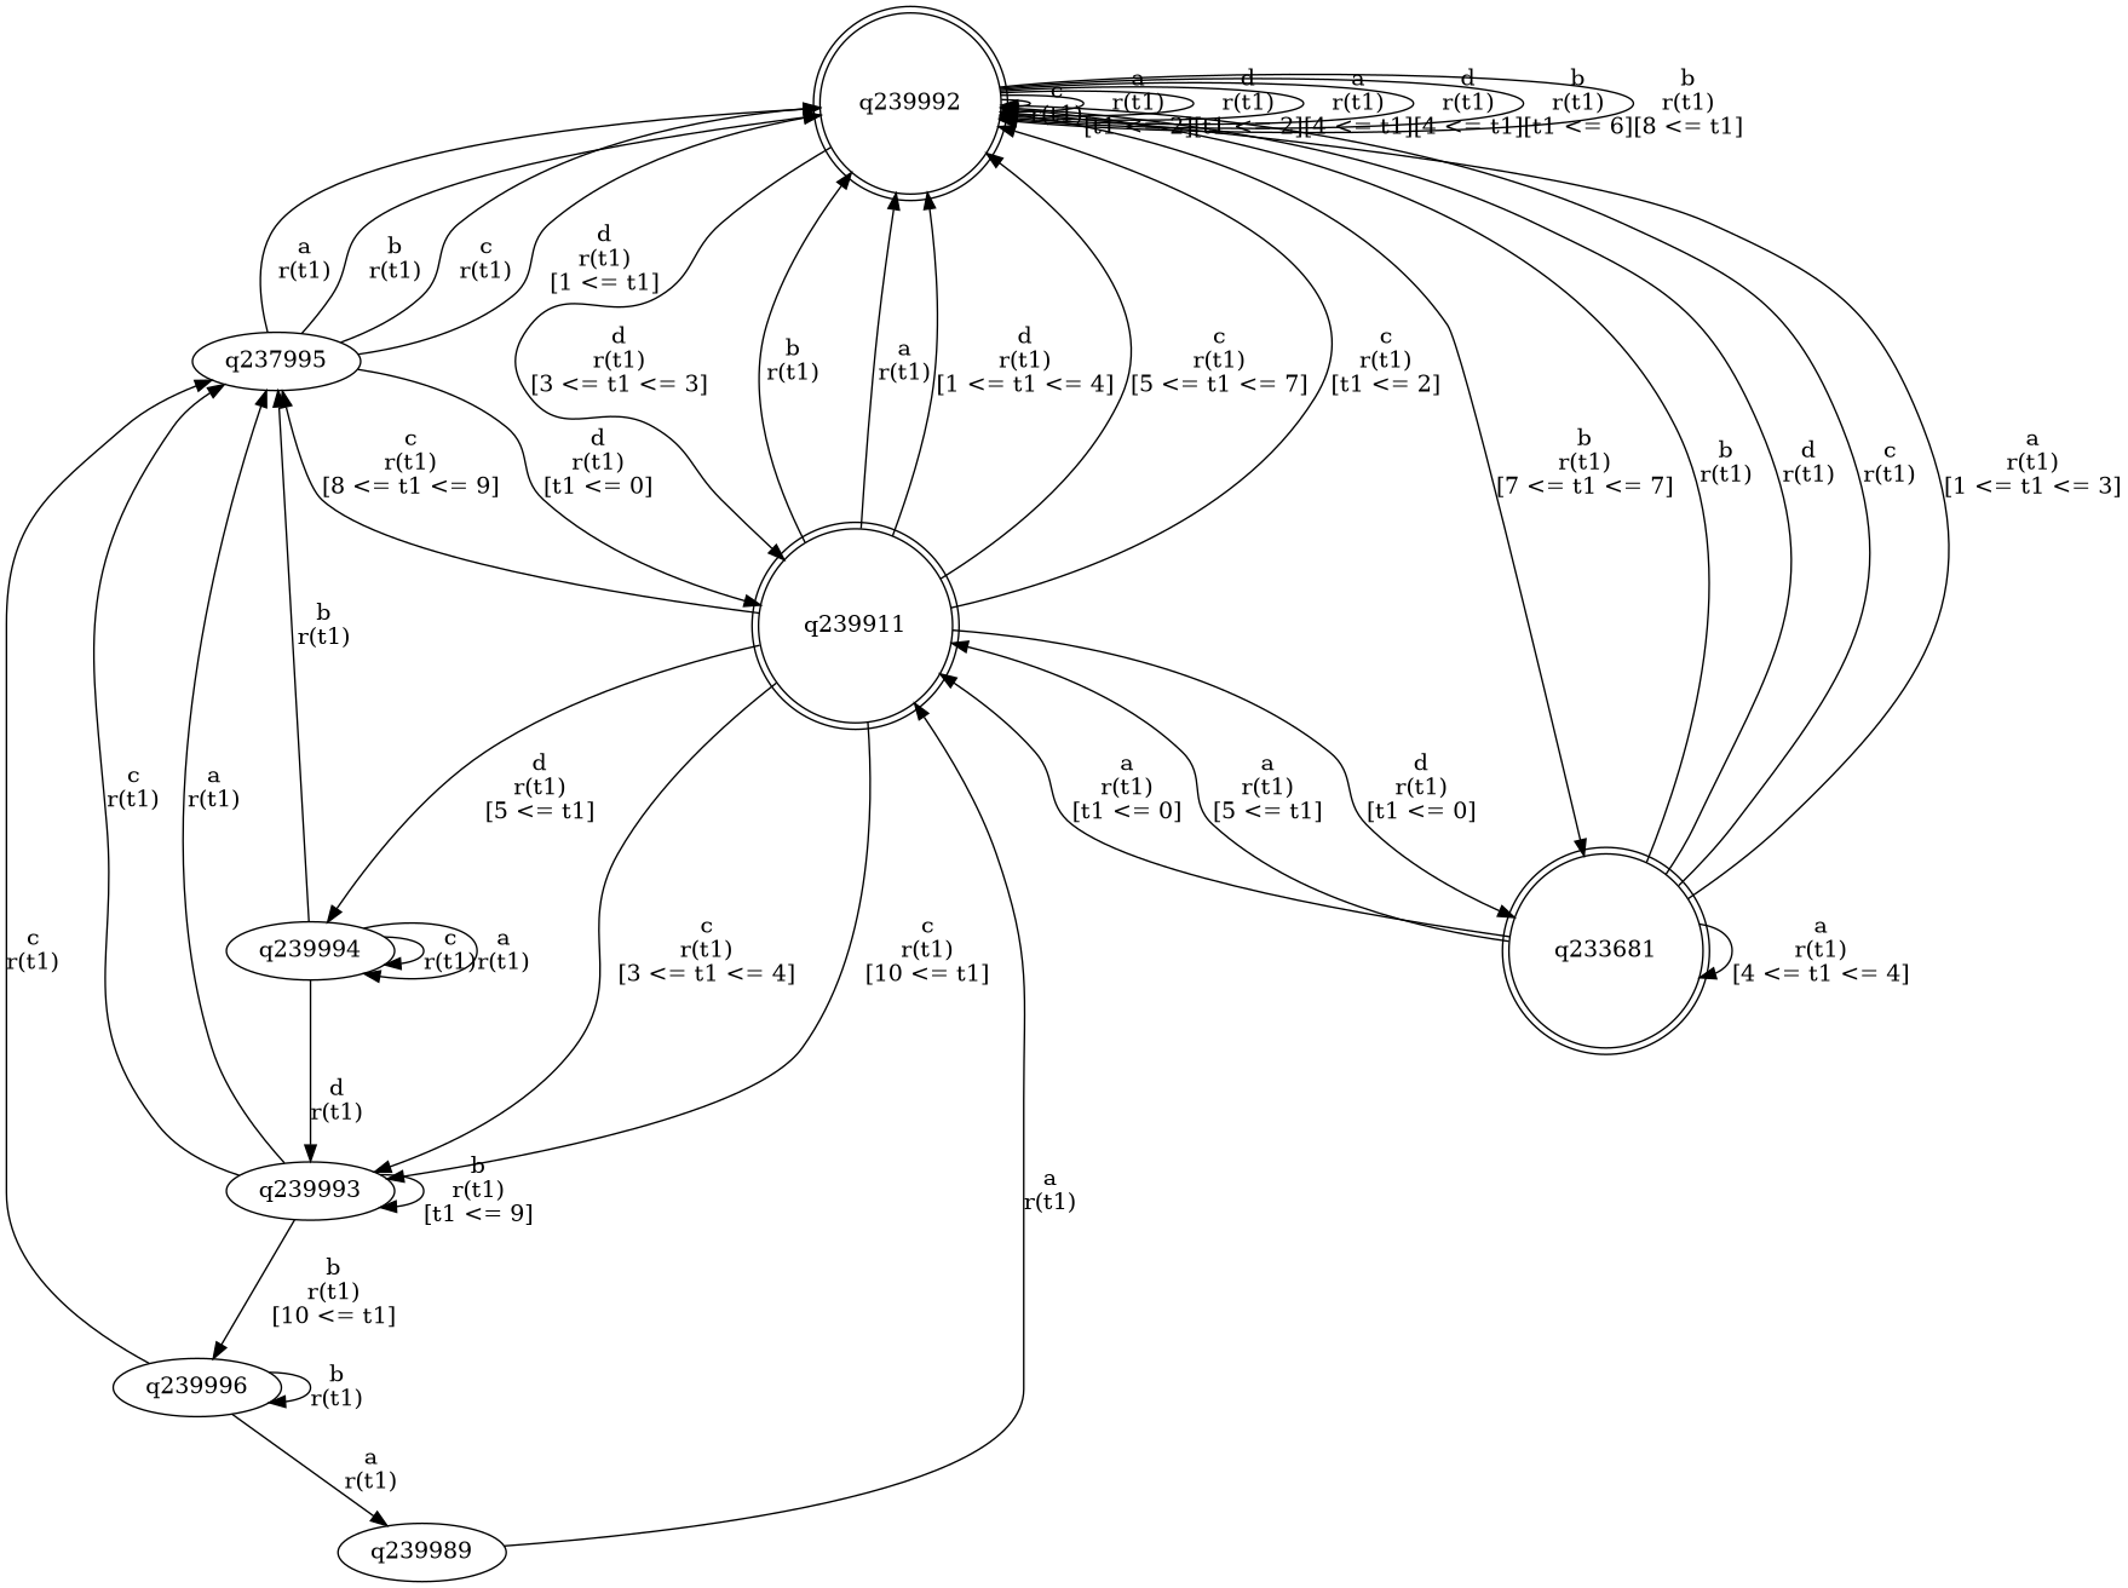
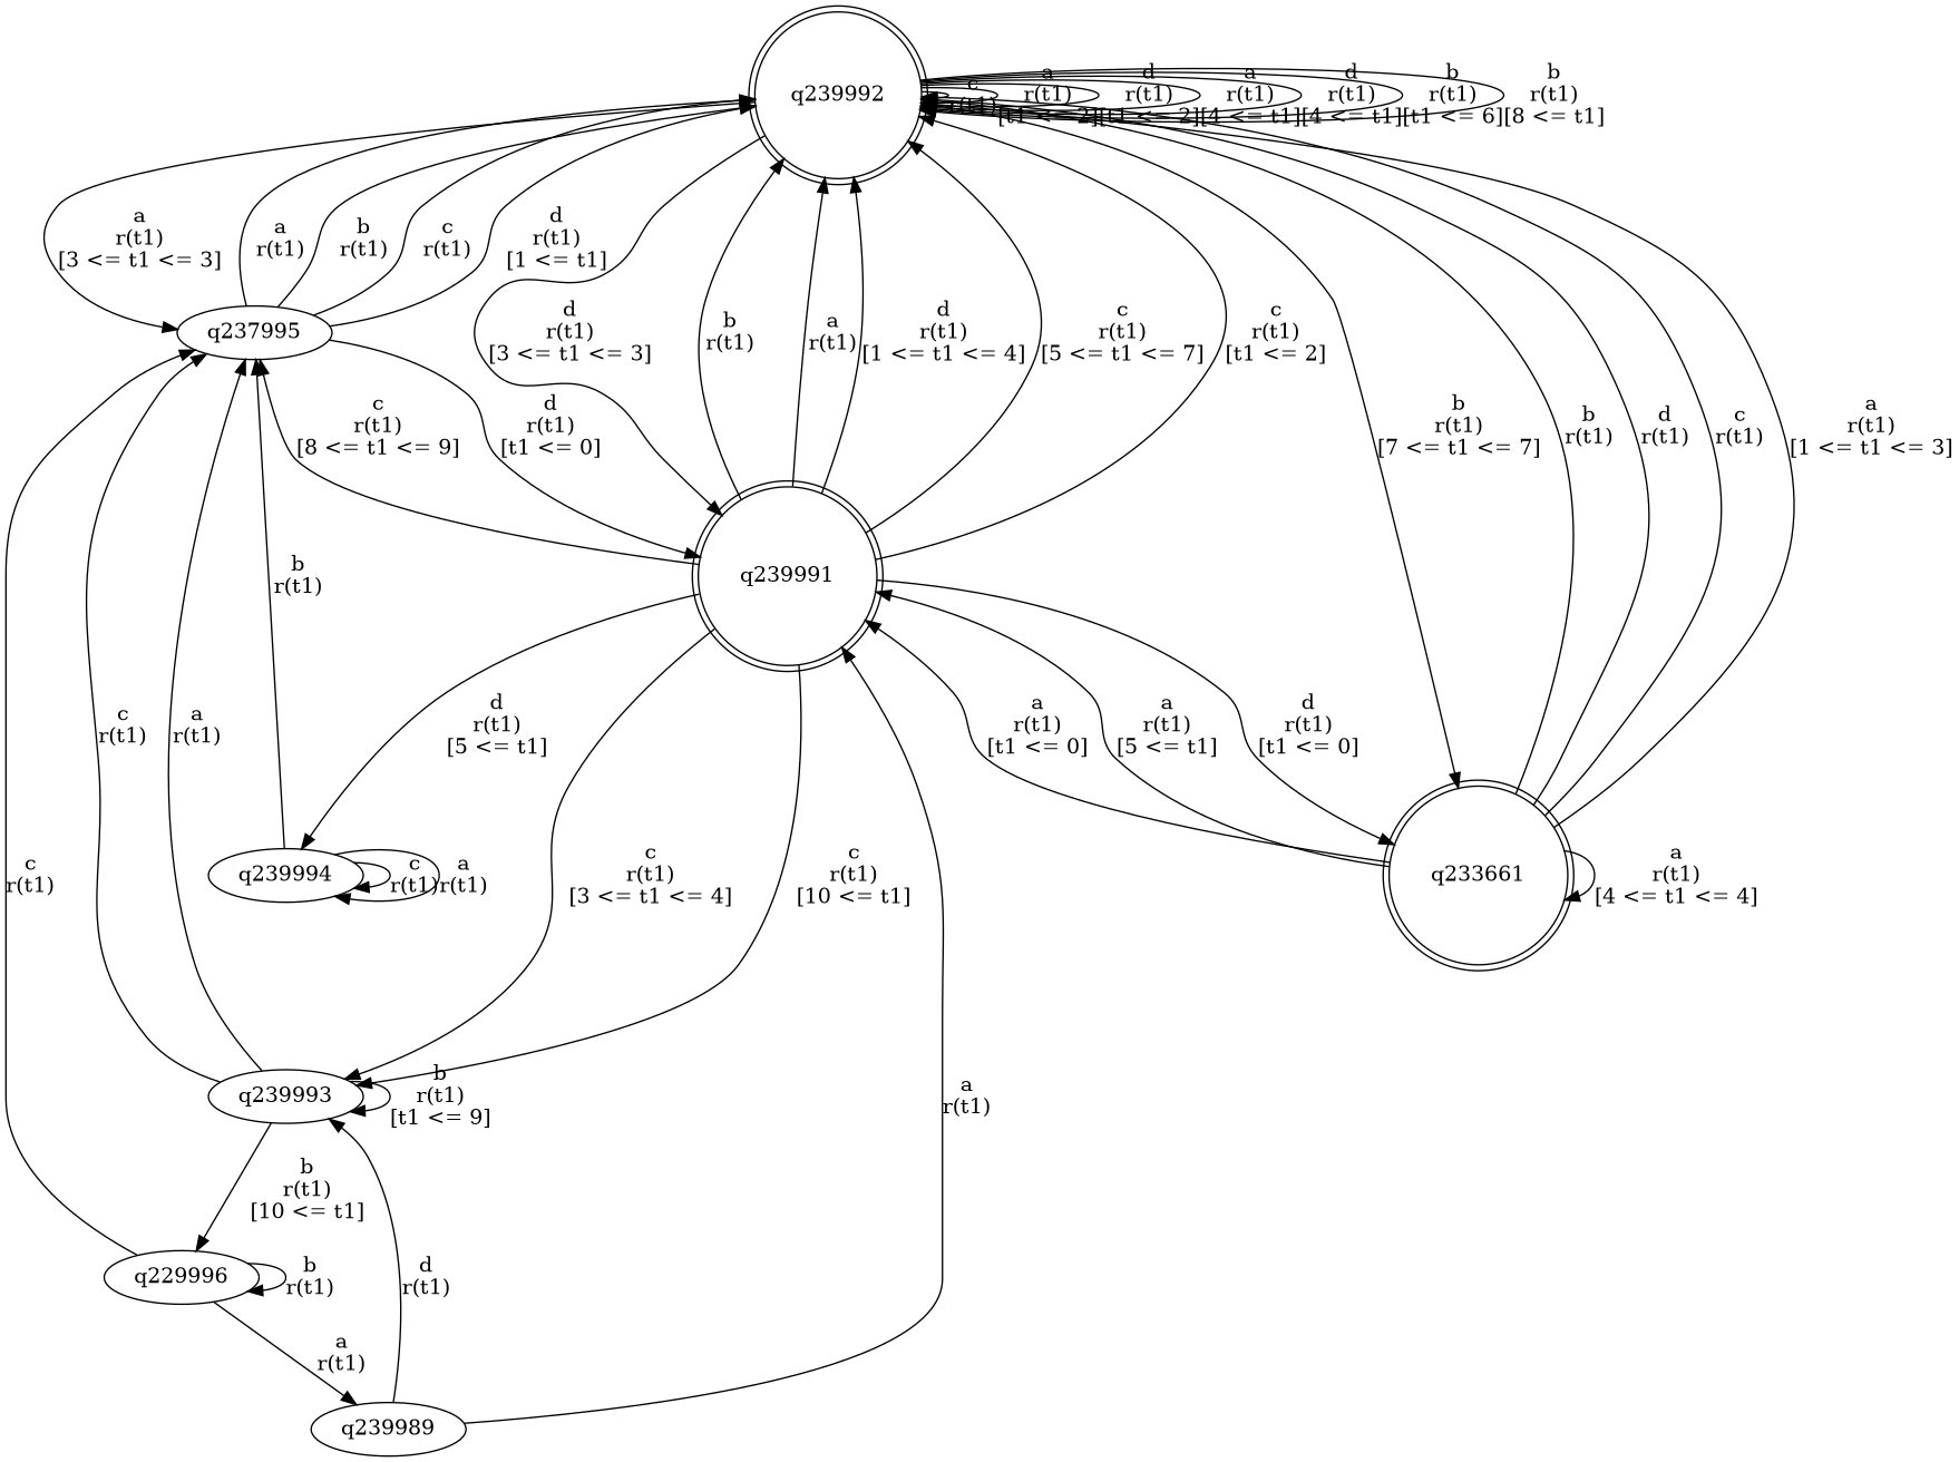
  digraph {
    n1 [label=q239992 shape=doublecircle]
    n2 [label=q237995]
-   n3 [label=q239911 shape=doublecircle]
-   n4 [label=q233681 shape=doublecircle]
+   n3 [label=q239991 shape=doublecircle]
+   n4 [label=q233661 shape=doublecircle]
    n5 [label=q239994]
    n6 [label=q239993]
-   n7 [label=q239996]
+   n7 [label=q229996]
    n8 [label=q239989]
    n1 -> n1 [label="c\nr(t1)\n"]
    n1 -> n1 [label="a\nr(t1)\n[t1 <= 2]"]
    n1 -> n1 [label="d\nr(t1)\n[t1 <= 2]"]
    n1 -> n1 [label="a\nr(t1)\n[4 <= t1]"]
    n1 -> n1 [label="d\nr(t1)\n[4 <= t1]"]
    n1 -> n1 [label="b\nr(t1)\n[t1 <= 6]"]
    n1 -> n1 [label="b\nr(t1)\n[8 <= t1]"]
+   n1 -> n2 [label="a\nr(t1)\n[3 <= t1 <= 3]"]
    n1 -> n3 [label="d\nr(t1)\n[3 <= t1 <= 3]"]
    n1 -> n4 [label="b\nr(t1)\n[7 <= t1 <= 7]"]
    n2 -> n1 [label="a\nr(t1)\n"]
    n2 -> n1 [label="b\nr(t1)\n"]
    n2 -> n1 [label="c\nr(t1)\n"]
    n2 -> n1 [label="d\nr(t1)\n[1 <= t1]"]
    n2 -> n3 [label="d\nr(t1)\n[t1 <= 0]"]
    n3 -> n1 [label="b\nr(t1)\n"]
    n3 -> n1 [label="a\nr(t1)\n"]
    n3 -> n1 [label="d\nr(t1)\n[1 <= t1 <= 4]"]
    n3 -> n1 [label="c\nr(t1)\n[5 <= t1 <= 7]"]
    n3 -> n1 [label="c\nr(t1)\n[t1 <= 2]"]
    n3 -> n2 [label="c\nr(t1)\n[8 <= t1 <= 9]"]
    n3 -> n4 [label="d\nr(t1)\n[t1 <= 0]"]
    n3 -> n5 [label="d\nr(t1)\n[5 <= t1]"]
    n3 -> n6 [label="c\nr(t1)\n[10 <= t1]"]
    n3 -> n6 [label="c\nr(t1)\n[3 <= t1 <= 4]"]
    n4 -> n1 [label="b\nr(t1)\n"]
    n4 -> n1 [label="d\nr(t1)\n"]
    n4 -> n1 [label="c\nr(t1)\n"]
    n4 -> n1 [label="a\nr(t1)\n[1 <= t1 <= 3]"]
    n4 -> n3 [label="a\nr(t1)\n[t1 <= 0]"]
    n4 -> n3 [label="a\nr(t1)\n[5 <= t1]"]
    n4 -> n4 [label="a\nr(t1)\n[4 <= t1 <= 4]"]
    n5 -> n2 [label="b\nr(t1)\n"]
    n5 -> n5 [label="c\nr(t1)\n"]
    n5 -> n5 [label="a\nr(t1)\n"]
-   n5 -> n6 [label="d\nr(t1)\n"]
+   n8 -> n6 [label="d\nr(t1)\n"]
    n6 -> n2 [label="c\nr(t1)\n"]
    n6 -> n2 [label="a\nr(t1)\n"]
    n6 -> n6 [label="b\nr(t1)\n[t1 <= 9]"]
    n6 -> n7 [label="b\nr(t1)\n[10 <= t1]"]
    n7 -> n2 [label="c\nr(t1)\n"]
    n7 -> n7 [label="b\nr(t1)\n"]
    n7 -> n8 [label="a\nr(t1)\n"]
    n8 -> n3 [label="a\nr(t1)\n"]
  }
